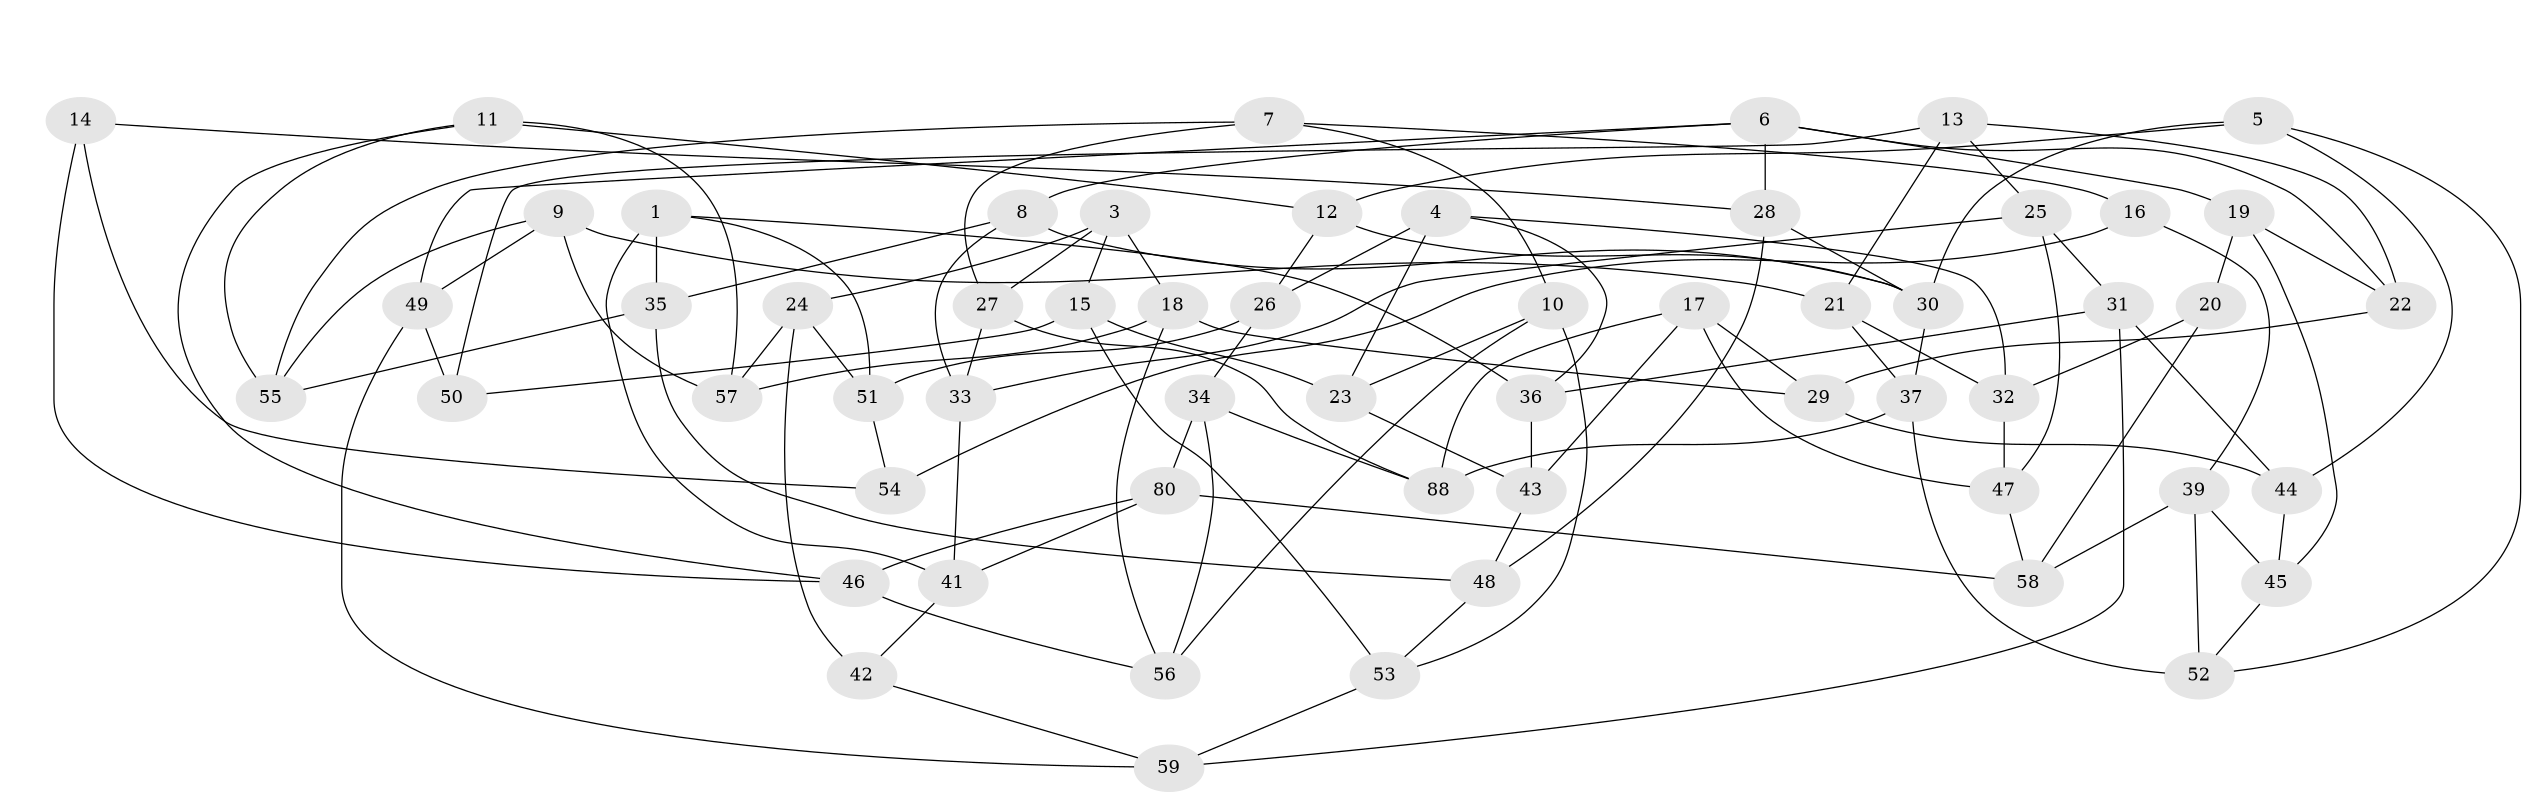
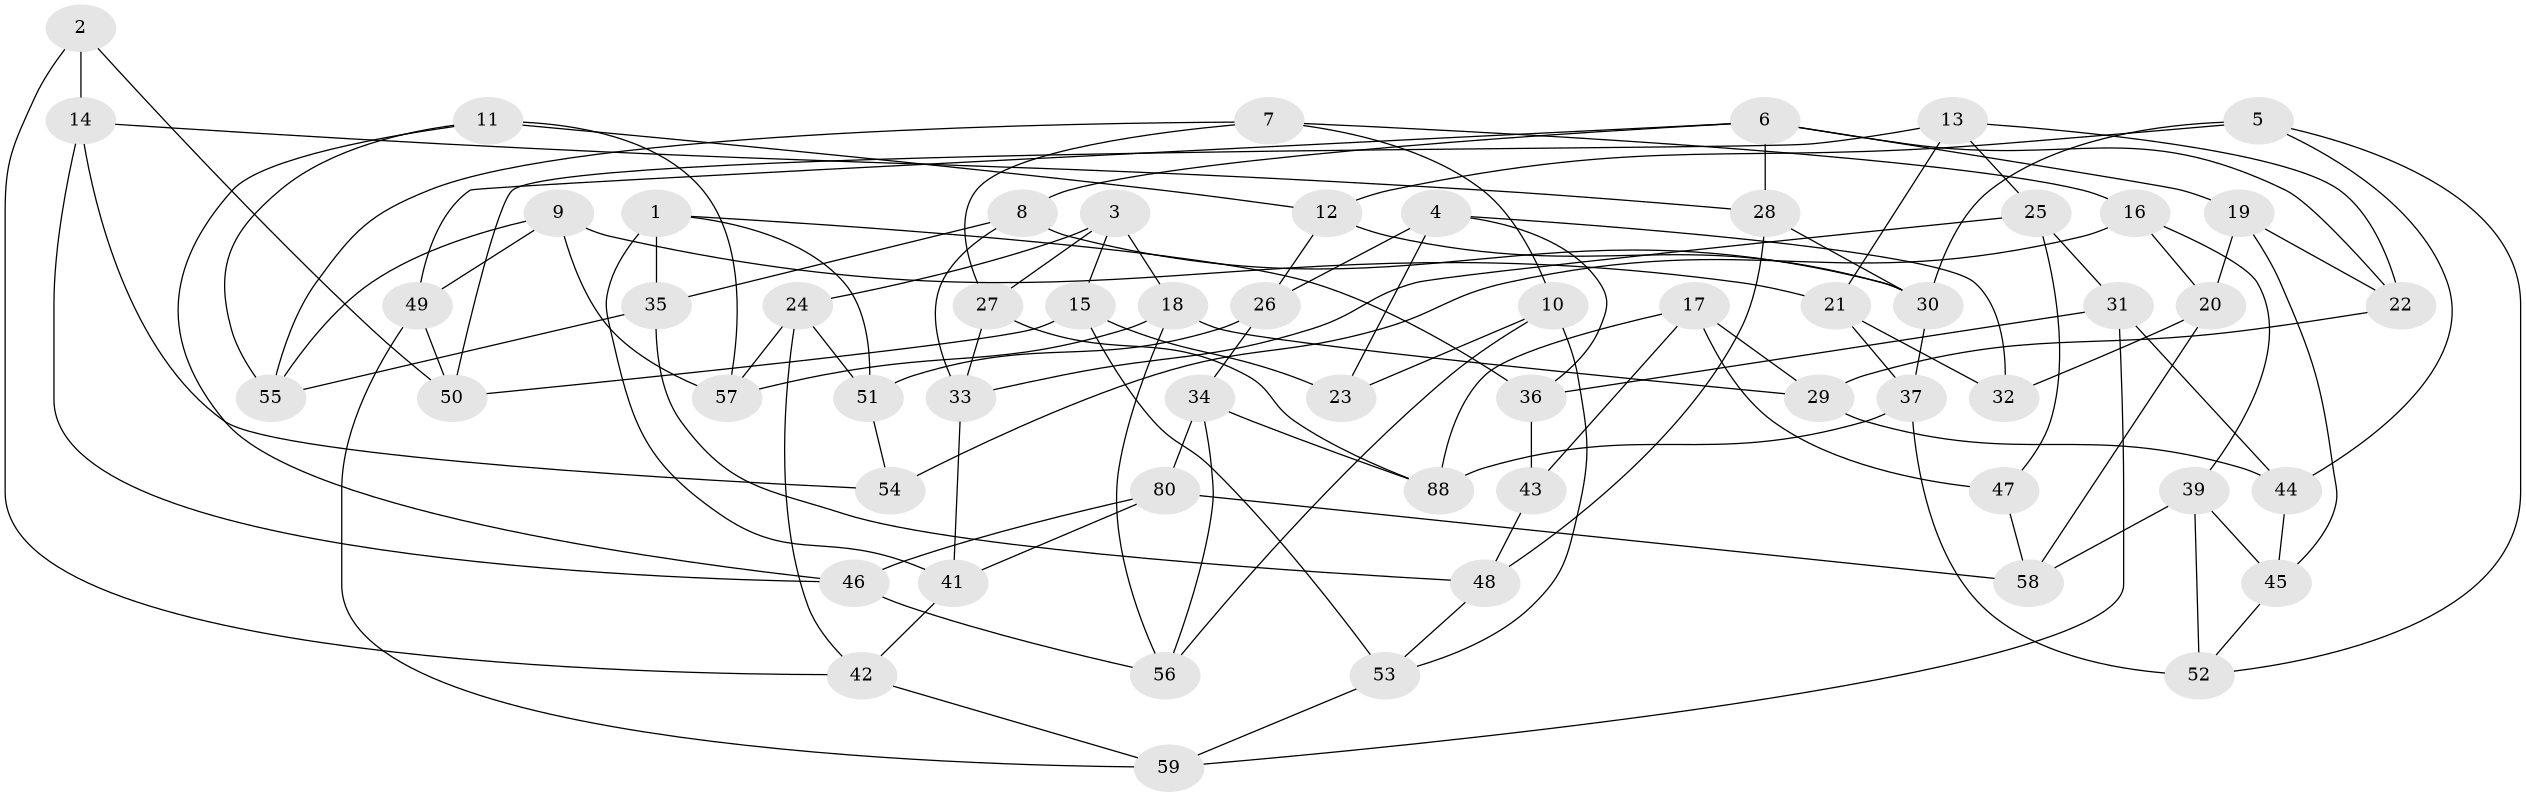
  graph {
    node [color=gray90 style=filled]
    1
    35
    36
    41
    51
    55
    48
    43
    42
    54
+   2
    14
    50
    28
    46
    19
    22
    20
    45
    59
    3
    15
    18
    24
    27
    23
    53
    57
    56
    29
    33
    n32 [label=88]
    4
    26
    32
    34
    47
    5
    12
    44
    52
    30
    6
    8
    49
    7
    10
    16
    39
    37
    9
    21
    11
    13
    25
    31
    58
    17
    n59 [label=80]
    1 -- 35
    1 -- 36
    1 -- 41
    1 -- 51
    35 -- 55
    35 -- 48
    36 -- 43
    41 -- 42
    51 -- 54
    48 -- 53
    43 -- 48
    42 -- 59
+   2 -- 42
+   2 -- 14
+   2 -- 50
    14 -- 54
    14 -- 28
    14 -- 46
    28 -- 48
    28 -- 30
    46 -- 56
    19 -- 22
    19 -- 20
    19 -- 45
    22 -- 29
    20 -- 32
    20 -- 58
    45 -- 52
    3 -- 15
    3 -- 18
    3 -- 24
    3 -- 27
    15 -- 50
    15 -- 23
    15 -- 53
    18 -- 57
    18 -- 56
    18 -- 29
    24 -- 51
    24 -- 42
    24 -- 57
    27 -- 33
    27 -- n32
-   23 -- 43
    53 -- 59
    29 -- 44
    33 -- 41
    4 -- 36
    4 -- 23
    4 -- 26
    4 -- 32
    26 -- 51
    26 -- 34
-   32 -- 47
    34 -- 56
    34 -- n32
    34 -- n59
    47 -- 58
    5 -- 12
    5 -- 44
    5 -- 52
    5 -- 30
    12 -- 26
    12 -- 30
    44 -- 45
    30 -- 37
    6 -- 28
    6 -- 19
    6 -- 22
    6 -- 8
    6 -- 49
    8 -- 35
    8 -- 33
    8 -- 30
    49 -- 50
    49 -- 59
    7 -- 55
    7 -- 27
    7 -- 10
    7 -- 16
    10 -- 23
    10 -- 53
    10 -- 56
    16 -- 54
+   16 -- 20
    16 -- 39
    39 -- 45
    39 -- 52
    39 -- 58
    37 -- n32
    37 -- 52
    9 -- 55
    9 -- 57
    9 -- 49
    9 -- 21
    21 -- 32
    21 -- 37
    11 -- 55
    11 -- 46
    11 -- 57
    11 -- 12
    13 -- 50
    13 -- 22
    13 -- 21
    13 -- 25
    25 -- 33
    25 -- 47
    25 -- 31
    31 -- 36
    31 -- 59
    31 -- 44
    17 -- 43
    17 -- 29
    17 -- n32
    17 -- 47
    n59 -- 41
    n59 -- 46
    n59 -- 58
  }
